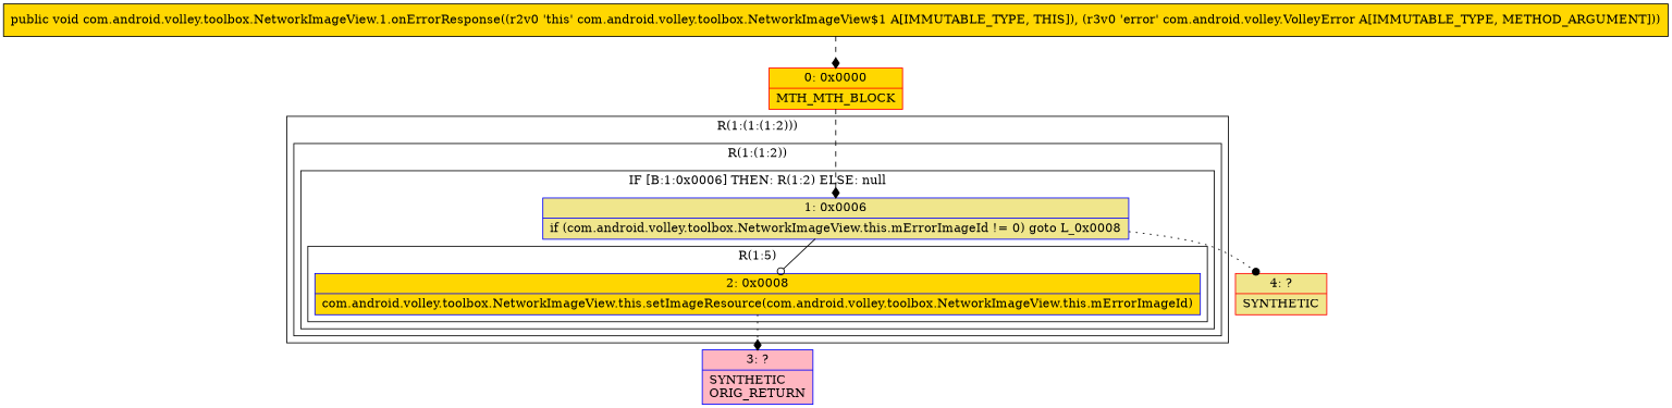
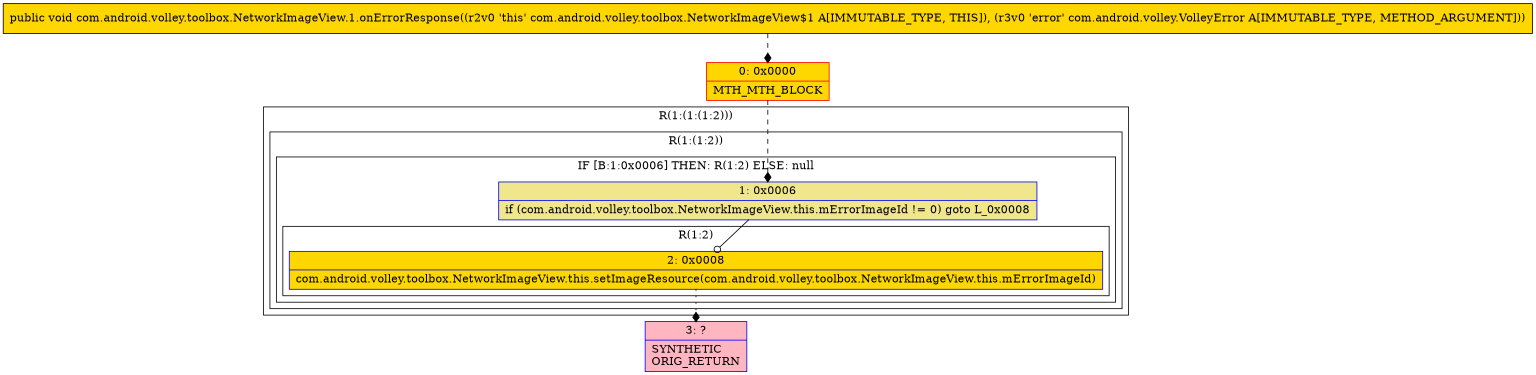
  digraph {
    node [color=blue fillcolor=gold shape=record style=filled]
    edge [arrowhead=diamond style=dotted]
    n1 [label="{2\:\ 0x0008|com.android.volley.toolbox.NetworkImageView.this.setImageResource(com.android.volley.toolbox.NetworkImageView.this.mErrorImageId)\l}"]
    n2 [fillcolor=khaki label="{1\:\ 0x0006|if (com.android.volley.toolbox.NetworkImageView.this.mErrorImageId != 0) goto L_0x0008\l}"]
    n3 [fillcolor=lightpink label="{3\:\ ?|SYNTHETIC\lORIG_RETURN\l}"]
-   n4 [color=red fillcolor=khaki label="{4\:\ ?|SYNTHETIC\l}"]
    n5 [color=red label="{0\:\ 0x0000|MTH_MTH_BLOCK\l}"]
    n6 [label="{public void com.android.volley.toolbox.NetworkImageView.1.onErrorResponse((r2v0 'this' com.android.volley.toolbox.NetworkImageView$1 A[IMMUTABLE_TYPE, THIS]), (r3v0 'error' com.android.volley.VolleyError A[IMMUTABLE_TYPE, METHOD_ARGUMENT])) }" color=""]
    subgraph cluster_1 {
      label="R(1:(1:(1:2)))"
      subgraph cluster_2 {
        label="R(1:(1:2))"
        subgraph cluster_3 {
          label="IF [B:1:0x0006] THEN: R(1:2) ELSE: null"
          n2
          subgraph cluster_4 {
-           label="R(1:5)"
+           label="R(1:2)"
            n1
          }
        }
      }
    }
    n1 -> n3
    n2 -> n1 [arrowhead=odot style=solid]
-   n2 -> n4 [arrowhead=dot]
    n5 -> n2 [style=dashed]
    n6 -> n5 [style=dashed]
  }
